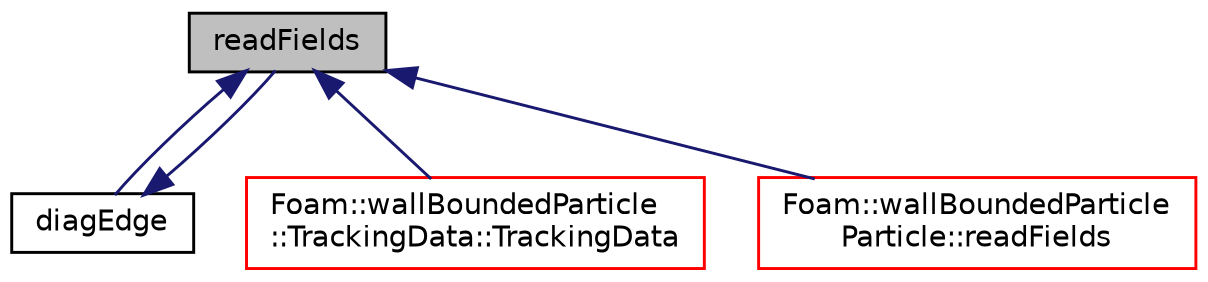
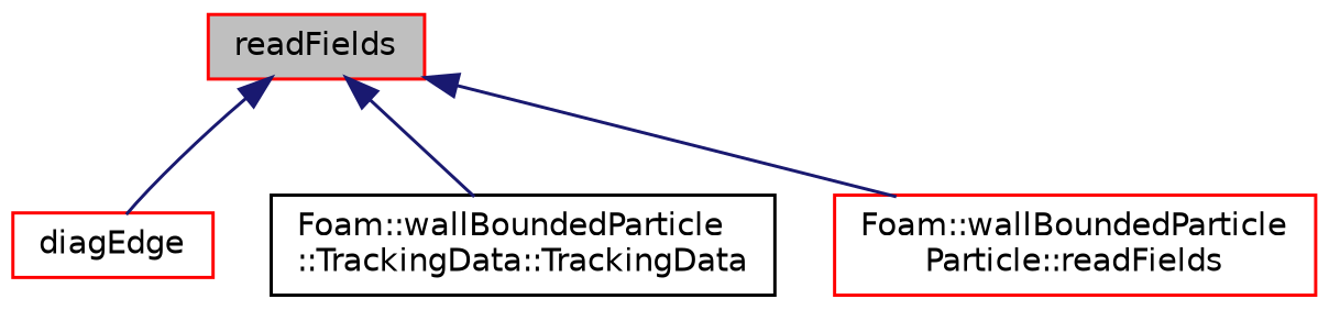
  digraph {
    rankdir=TB
    node [color=black fontname=Helvetica fontsize=10 shape=record]
    edge [color=midnightblue dir=back fontname=Helvetica fontsize=10 labelfontname=Helvetica labelfontsize=10 style=solid]
-   n1 [fillcolor=grey75 fontcolor=black height=0.2 label=readFields style=filled width=0.4]
-   n2 [height=0.2 label=diagEdge width=0.4]
-   n3 [color=red height=0.2 label="Foam::wallBoundedParticle\l::TrackingData::TrackingData" width=0.4]
+   n1 [color=red fillcolor=grey75 fontcolor=black height=0.2 label=readFields style=filled width=0.4]
+   n2 [color=red height=0.2 label=diagEdge width=0.4]
+   n3 [height=0.2 label="Foam::wallBoundedParticle\l::TrackingData::TrackingData" width=0.4]
    n4 [color=red height=0.2 label="Foam::wallBoundedParticle\lParticle::readFields" width=0.4]
    n1 -> n2
    n1 -> n3
    n1 -> n4
-   n2 -> n1
  }
